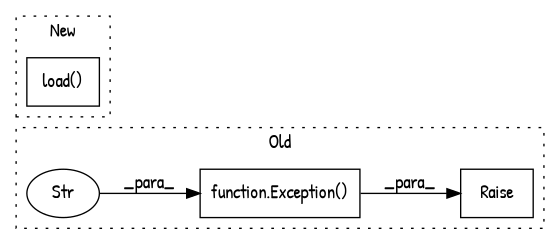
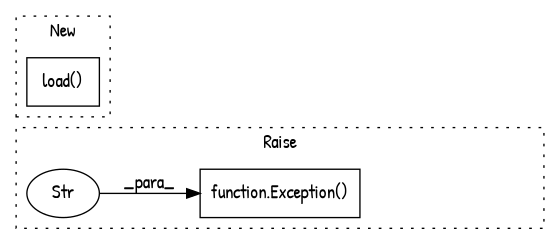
  digraph {
    rankdir=LR
    fontname="Patrick Hand"
    node [a=75 shape=box fontname="Patrick Hand"]
    edge [fontname="Patrick Hand"]
    n1 [l="10,1" label="function.Exception()" s="3408,3467"]
    n2 [a=66 l=49 label=Str s=3418 shape=ellipse]
-   n3 [a=91 l=6 label=Raise s=3402]
    n4 [l="8,1" label="load()" s="2001,2064"]
    subgraph cluster_1 {
-     label=Old
+     label=Raise
      style=dotted
      n1
      n2
-     n3
    }
    subgraph cluster_2 {
      label=New
      style=dotted
      n4
    }
-   n1 -> n3 [label=_para_]
    n2 -> n1 [label=_para_]
  }
